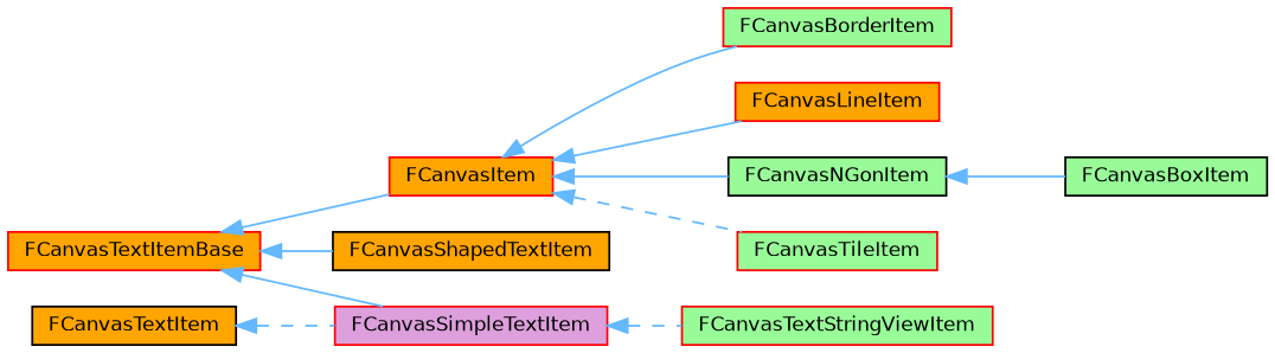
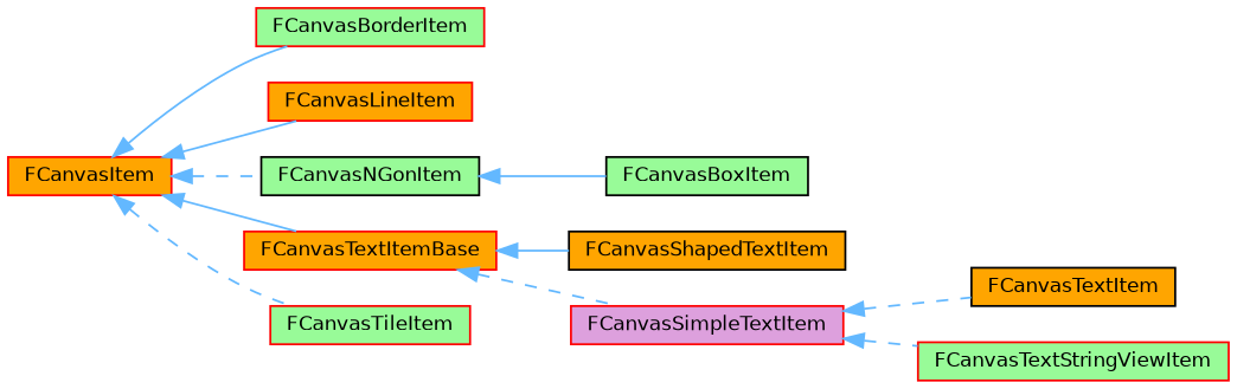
  digraph {
    rankdir=LR
    node [color=red fillcolor=orange fontname=Helvetica fontsize=10 shape=box style=filled]
    edge [color=steelblue1 dir=back fontname=Helvetica fontsize=10 labelfontname=Helvetica labelfontsize=10 style=solid]
    n1 [height=0.2 label=FCanvasItem width=0.4]
    n2 [fillcolor=palegreen height=0.2 label=FCanvasBorderItem width=0.4]
    n3 [height=0.2 label=FCanvasLineItem width=0.4]
    n4 [color=black fillcolor=palegreen height=0.2 label=FCanvasNGonItem width=0.4]
    n5 [height=0.2 label=FCanvasTextItemBase width=0.4]
    n6 [fillcolor=palegreen height=0.2 label=FCanvasTileItem width=0.4]
    n7 [color=black fillcolor=palegreen height=0.2 label=FCanvasBoxItem width=0.4]
    n8 [color=black height=0.2 label=FCanvasShapedTextItem width=0.4]
    n9 [fillcolor=plum height=0.2 label=FCanvasSimpleTextItem width=0.4]
    n10 [color=black height=0.2 label=FCanvasTextItem width=0.4]
    n11 [fillcolor=palegreen height=0.2 label=FCanvasTextStringViewItem width=0.4]
    n1 -> n2
    n1 -> n3
-   n1 -> n4
-   n5 -> n1
+   n1 -> n4 [style=dashed]
+   n1 -> n5
    n1 -> n6 [style=dashed]
    n4 -> n7
    n5 -> n8
-   n5 -> n9
-   n10 -> n9 [style=dashed]
+   n5 -> n9 [style=dashed]
+   n9 -> n10 [style=dashed]
    n9 -> n11 [style=dashed]
  }
